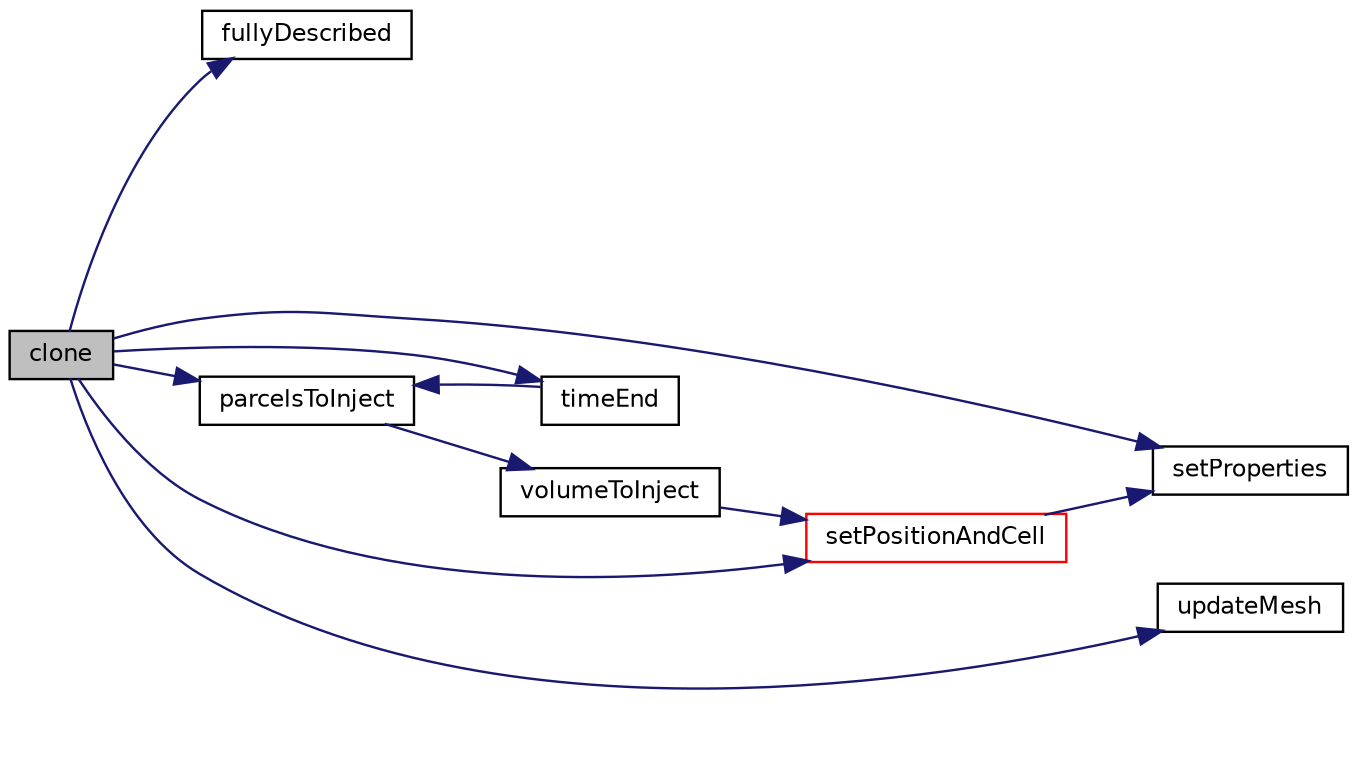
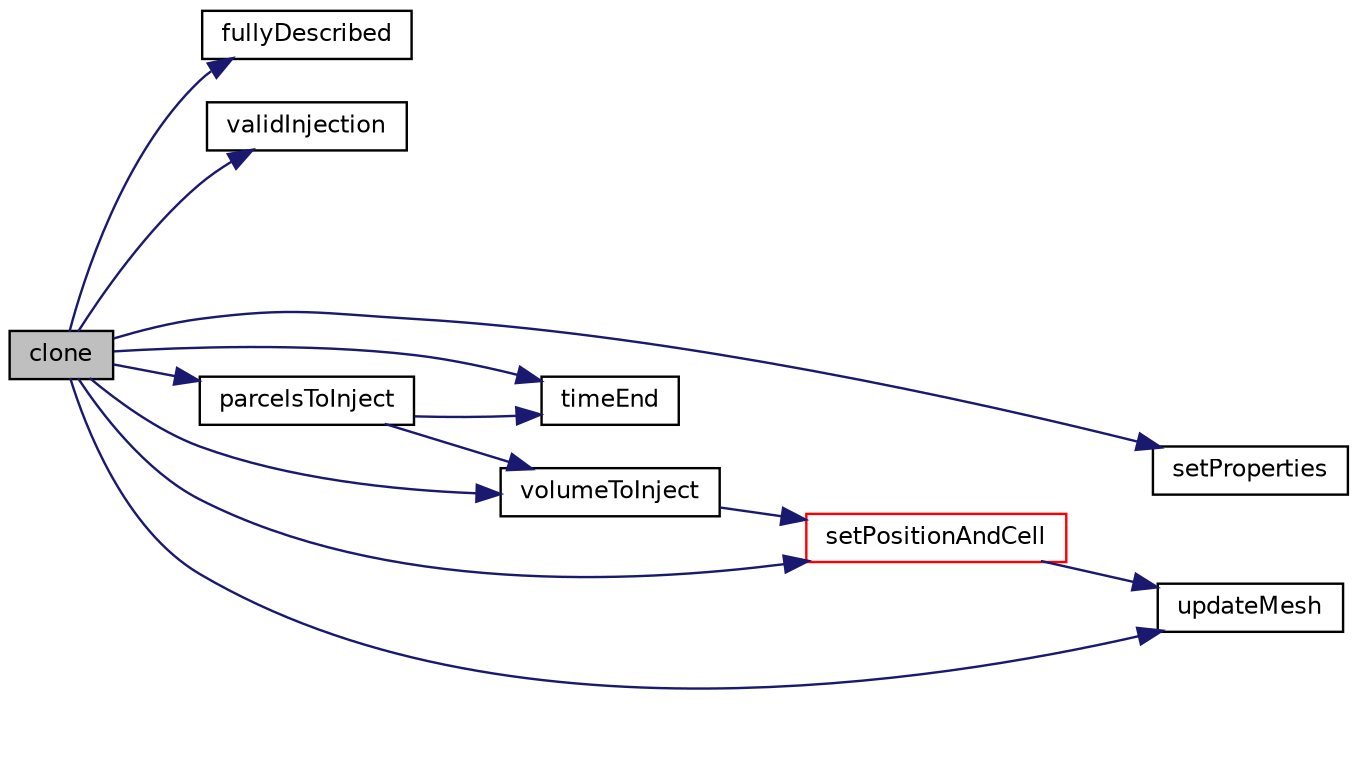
  digraph {
    rankdir=LR
    node [color=black fontname=Helvetica fontsize=10 shape=record]
    edge [color=midnightblue fontname=Helvetica fontsize=10 labelfontname=Helvetica labelfontsize=10 style=solid]
    n1 [fillcolor=grey75 fontcolor=black height=0.2 label=clone style=filled width=0.4]
    n2 [height=0.2 label=fullyDescribed width=0.4]
+   n3 [height=0.2 label=validInjection width=0.4]
    n4 [height=0.2 label=parcelsToInject width=0.4]
    n5 [height=0.2 label=volumeToInject width=0.4]
    n6 [color=red height=0.2 label=setPositionAndCell width=0.4]
    n7 [height=0.2 label=setProperties width=0.4]
    n8 [height=0.2 label=timeEnd width=0.4]
    n9 [height=0.2 label=updateMesh width=0.4]
    n1 -> n2
+   n1 -> n3
    n1 -> n4
+   n1 -> n5
    n1 -> n6
    n1 -> n7
    n1 -> n8
    n1 -> n9
    n4 -> n5
    n5 -> n6
-   n6 -> n7
-   n8 -> n4
+   n6 -> n9
+   n4 -> n8
  }
